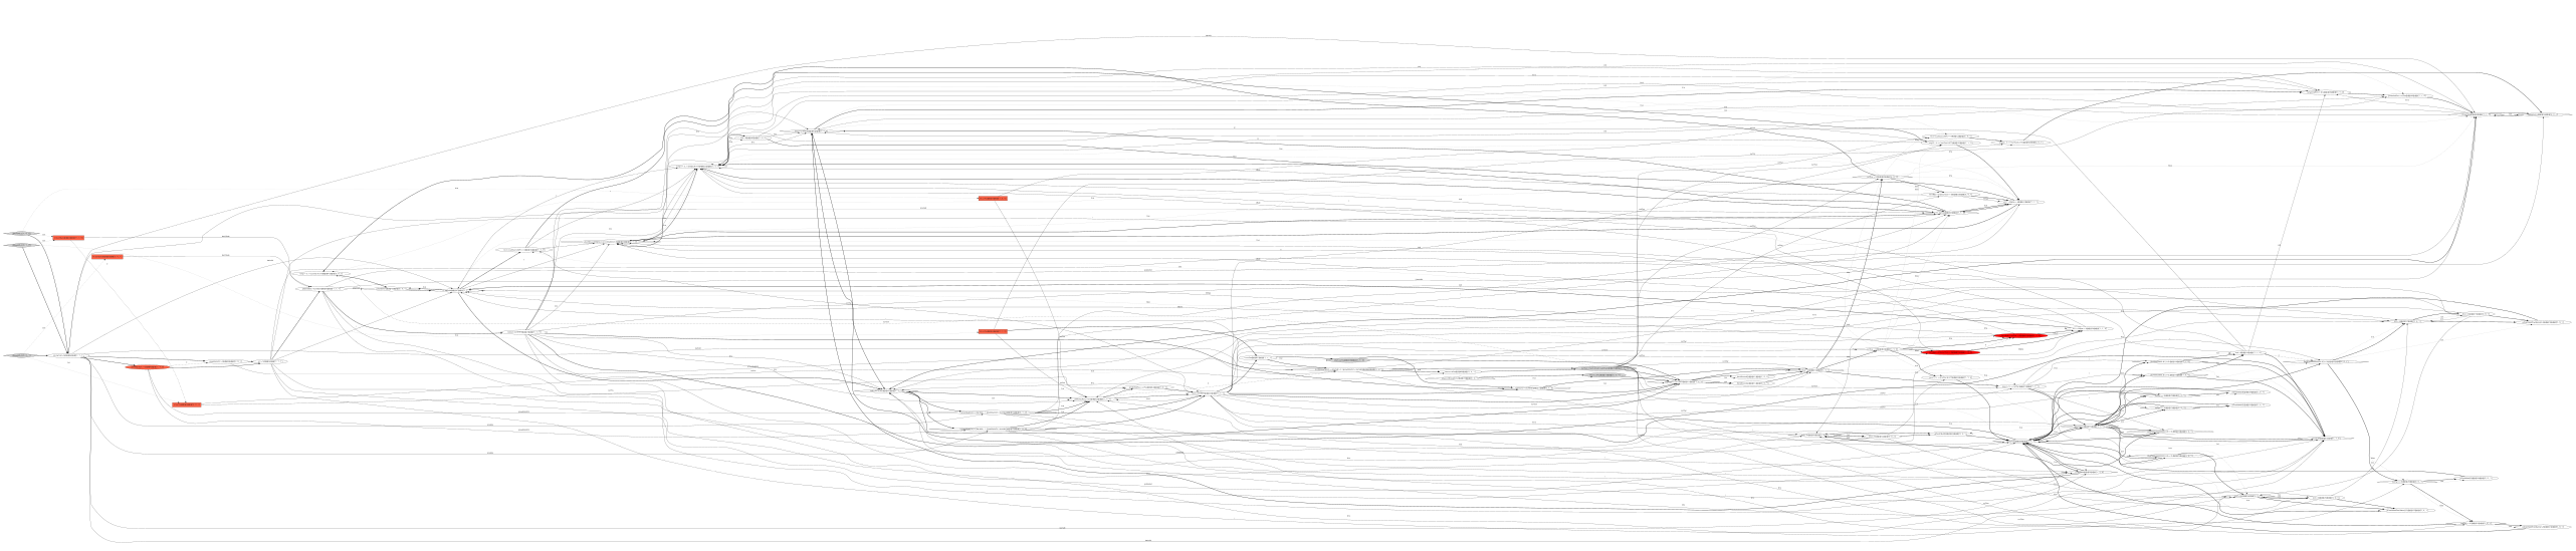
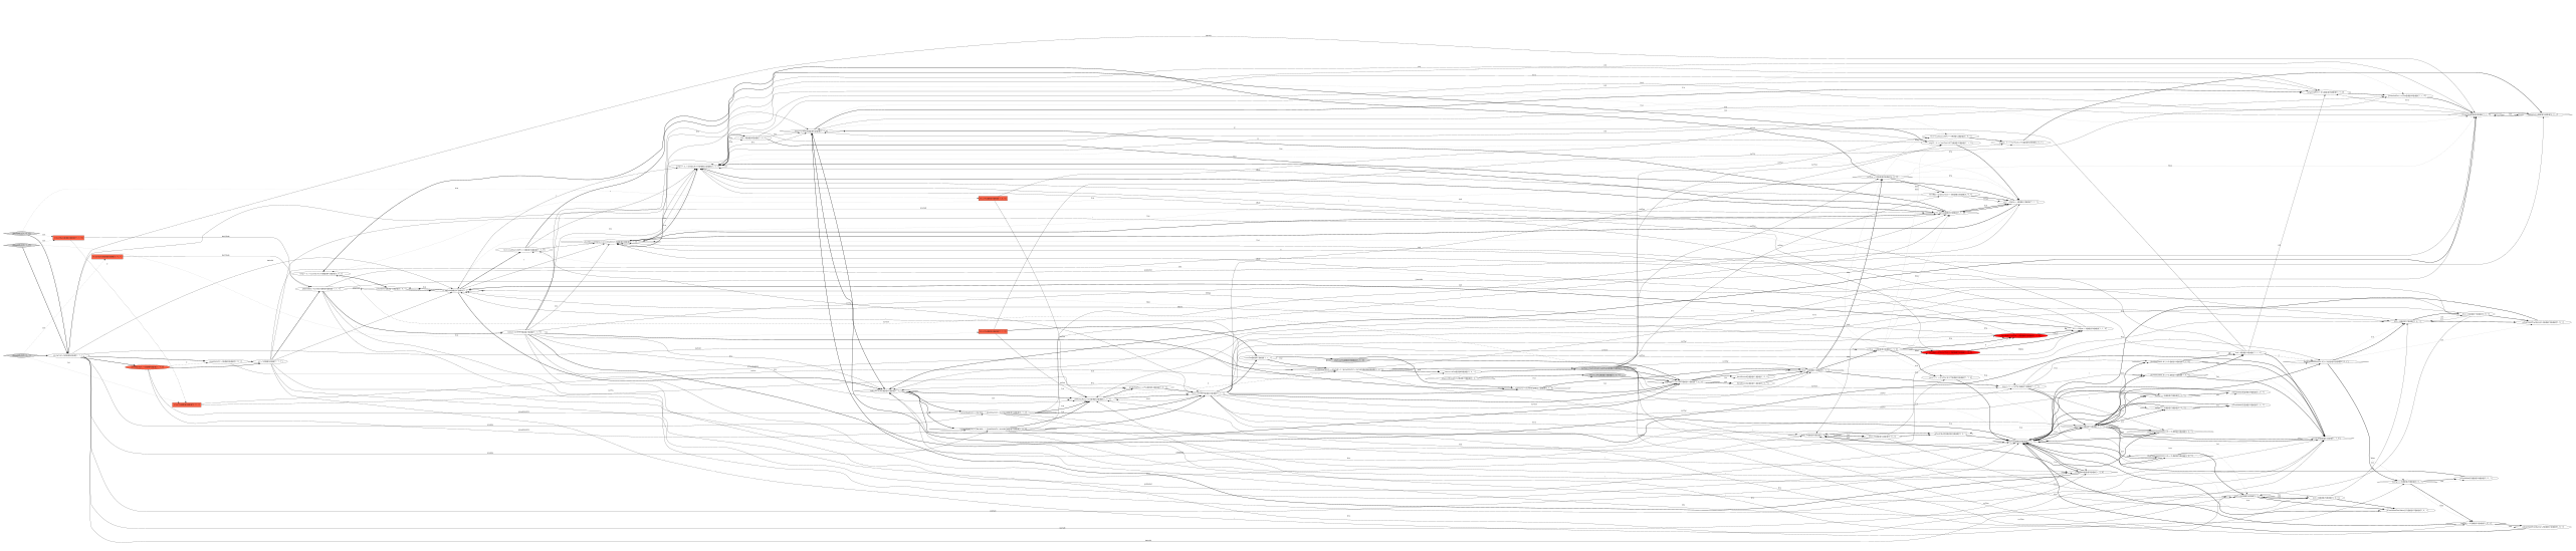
  digraph {
    fontname=Ubuntu
    rankdir=LR
    node [fillcolor=white fontname=Ubuntu shape=ellipse style=filled]
    edge [fontname=Ubuntu style=bold]
    n1 [label="long l = 1L << (curChar & 077)@@@41@@@['0', '0', '1']"]
    n2 [label="jjstateSet(--i(@@@43@@@['0', '0', '1']" shape=diamond]
    n3 [label="i != startsAt@@@47@@@['1', '1', '1']" shape=diamond]
    n4 [label="kind = 34@@@26@@@['0', '0', '1']"]
    n5 [label="kind != 0x7fffffff@@@62@@@['1', '1', '1']" shape=diamond]
    n6 [label="kind > 34@@@32@@@['0', '0', '1']" shape=diamond]
    n7 [label="jjCheckNAddTwoStates(2,3)@@@27@@@['0', '0', '1']"]
    n8 [label="jjmatchedKind = kind@@@63@@@['1', '1', '1']"]
    n9 [label="kind > 34@@@26@@@['0', '0', '1']" shape=diamond]
    n10 [label="kind > 34@@@17@@@['0', '0', '1']" shape=diamond]
    n11 [label="(i = jjnewStateCnt) == (startsAt = 1 - (jjnewStateCnt = startsAt))@@@53@@@['1', '0', '0']" shape=diamond]
    n12 [label="kind = 0x7fffffff@@@65@@@['1', '1', '1']"]
    n13 [label="(i = jjnewStateCnt) == (startsAt = 1 - (jjnewStateCnt = startsAt))@@@53@@@['0', '1', '0']" shape=diamond]
    n14 [label="jjmatchedPos = curPos@@@64@@@['0', '0', '1']"]
    n15 [label="jjCheckNAdd(4)@@@33@@@['0', '0', '1']"]
    n16 [label="kind = 34@@@32@@@['0', '0', '1']"]
    n17 [label="i != startsAt@@@38@@@['1', '1', '1']" shape=diamond]
    n18 [label="(i = jjnewStateCnt) == (startsAt = 5 - (jjnewStateCnt = startsAt))@@@68@@@['0', '0', '1']" shape=diamond]
    n19 [label="kind = 34@@@17@@@['0', '0', '1']"]
    n20 [label="jjCheckNAddTwoStates(2,3)@@@18@@@['0', '0', '1']"]
    n21 [fillcolor=lightgray label="return curPos@@@58@@@['1', '1', '0']"]
    n22 [label="++jjround == 0x7fffffff@@@11@@@['1', '1', '1']" shape=diamond]
    n23 [label="++jjround == 0x7fffffff@@@11@@@['0', '1', '0']" shape=diamond]
    n24 [label="curChar < 64@@@12@@@['1', '1', '1']" shape=diamond]
    n25 [label="ReInitRounds()@@@11@@@['0', '0', '1']"]
    n26 [label="ReInitRounds()@@@11@@@['1', '0', '0']"]
    n27 [label="jjCanMove_0(hiByte,i1,i2,l1,l2) && kind > 8@@@40@@@['0', '1', '0']" shape=diamond]
    n28 [label="long l1 = 1L << (hiByte & 077)@@@52@@@['1', '1', '1']"]
    n29 [label="i != startsAt@@@45@@@['1', '1', '0']" shape=diamond]
    n30 [label="jjmatchedKind = kind@@@48@@@['1', '1', '0']"]
    n31 [label="kind != 0x7fffffff@@@47@@@['1', '1', '0']" shape=diamond]
    n32 [label="int i2 = (curChar & 0xff) >> 6@@@53@@@['0', '0', '1']"]
    n33 [label="kind = 8@@@40@@@['1', '0', '0']"]
    n34 [label="int i1 = hiByte >> 6@@@51@@@['1', '1', '1']"]
    n35 [label="int i2 = (curChar & 0xff) >> 6@@@36@@@['1', '1', '0']"]
    n36 [label="long l2 = 1L << (curChar & 077)@@@37@@@['1', '1', '0']"]
    n37 [label="i != startsAt@@@30@@@['1', '1', '0']" shape=diamond]
    n38 [label="i != startsAt@@@21@@@['1', '1', '0']" shape=diamond]
    n39 [label="long l = 1L << curChar@@@13@@@['1', '1', '1']"]
    n40 [label="++curPos@@@67@@@['1', '1', '1']"]
    n41 [label="curChar < 128@@@23@@@['1', '1', '0']" shape=diamond]
    n42 [fillcolor=red label="int hiByte = curChar >> 8@@@33@@@['0', '1', '0']"]
    n43 [label="long l = 1L << (curChar & 077)@@@24@@@['1', '1', '0']"]
    n44 [fillcolor=red label="int hiByte = (int)(curChar >> 8)@@@33@@@['1', '0', '0']"]
    n45 [label="jjstateSet(--i(@@@15@@@['1', '1', '1']" shape=diamond]
    n46 [label="(0x3ff000000000000L & l) == 0L@@@31@@@['0', '0', '1']" shape=diamond]
    n47 [label="(0x3ff000000000000L & l) != 0L@@@16@@@['0', '0', '1']" shape=diamond]
    n48 [label="(0x100002600L & l) != 0L@@@16@@@['0', '1', '0']" shape=diamond]
    n49 [label="(0x100002600L & l) != 0L@@@16@@@['1', '0', '0']" shape=diamond]
    n50 [label="(0x3ff000000000000L & l) == 0L@@@25@@@['0', '0', '1']" shape=diamond]
    n51 [label="curChar == 45@@@23@@@['0', '0', '1']" shape=diamond]
    n52 [label="curChar == 46@@@29@@@['0', '0', '1']" shape=diamond]
    n53 [label="curChar == 45@@@20@@@['0', '0', '1']" shape=diamond]
    n54 [label="kind = 8@@@16@@@['1', '1', '0']"]
    n55 [label="jjmatchedPos = curPos@@@49@@@['1', '1', '0']"]
    n56 [label="i != startsAt@@@60@@@['1', '1', '1']" shape=diamond]
    n57 [label="jjCheckNAdd(2)@@@23@@@['0', '0', '1']"]
    n58 [fillcolor=lightgray label="curChar = input_stream.readChar()@@@70@@@['0', '0', '1']"]
    n59 [label="curChar < 128@@@40@@@['0', '0', '1']" shape=diamond]
    n60 [label="int hiByte = (int)(curChar >> 8)@@@50@@@['0', '0', '1']"]
    n61 [label="long l2 = 1L << (curChar & 077)@@@54@@@['0', '0', '1']"]
    n62 [label="curChar == 61@@@21@@@['0', '0', '1']" shape=diamond]
    n63 [label="jjCheckNAdd(2)@@@20@@@['0', '0', '1']"]
    n64 [label="jjstateSet(--i(@@@56@@@['0', '0', '1']" shape=diamond]
    n65 [label="jjCheckNAdd(4)@@@29@@@['0', '0', '1']"]
    n66 [label="jjCheckNAddTwoStates(1,2)@@@21@@@['0', '0', '1']"]
    n67 [label="jjstateSet(0( = startState@@@6@@@['1', '1', '1']"]
    n68 [label="int kind = 0x7fffffff@@@7@@@['1', '1', '1']"]
    n69 [label="int i1 = hiByte >> 6@@@34@@@['1', '1', '0']"]
    n70 [fillcolor=tomato label="int startState@@@2@@@['1', '1', '0']" shape=box]
    n71 [fillcolor=tomato label="int curPos@@@2@@@['0', '0', '1']" shape=box]
    n72 [label="return curPos@@@68@@@['0', '0', '1']"]
    n73 [fillcolor=lightgray label="jjMoveNfa_2['1', '0', '0']" shape=diamond]
    n74 [fillcolor=tomato label="int curPos@@@2@@@['1', '0', '0']" shape=box]
    n75 [label="int startsAt = 0@@@3@@@['1', '1', '1']"]
    n76 [fillcolor=tomato label="jjnewStateCnt = 1@@@4@@@['1', '1', '0']"]
    n77 [label="jjnewStateCnt = 5@@@4@@@['0', '0', '1']"]
    n78 [fillcolor=tomato label="int curPos@@@2@@@['0', '1', '0']" shape=box]
    n79 [label="int i = 1@@@5@@@['1', '1', '1']"]
    n80 [fillcolor=tomato label="int startState@@@2@@@['0', '0', '1']" shape=box]
    n81 [fillcolor=lightgray label="return curPos@@@73@@@['0', '0', '1']"]
    n82 [fillcolor=lightgray label="jjMoveNfa_0['0', '0', '1']" shape=diamond]
    n83 [fillcolor=lightgray label="jjMoveNfa_2['0', '1', '0']" shape=diamond]
    n84 [label="java.io.IOException e@@@72@@@['0', '0', '1']" shape=diamond]
    n1 -> n2
    n2 -> n3
    n3 -> n2 [label=true style=dotted]
    n3 -> n2
    n3 -> n5
    n3 -> n27 [label=l1 style=solid]
    n3 -> n28 [label=l1 style=solid]
    n3 -> n35
    n4 -> n5 [label=kind style=solid]
    n4 -> n6 [label=kind style=solid]
    n4 -> n7
    n4 -> n8 [label=kind style=solid]
    n4 -> n9 [label=kind style=solid]
    n4 -> n10 [label=kind style=solid]
    n5 -> n8 [label=true style=dotted]
    n5 -> n8
    n5 -> n11
    n5 -> n12 [label=true style=dotted]
    n5 -> n13
    n5 -> n14 [label=true style=dotted]
    n6 -> n15
    n6 -> n16 [label=true style=dotted]
    n6 -> n16
    n7 -> n17
    n8 -> n12
    n8 -> n14
    n8 -> n18 [label=0 style=dashed]
    n9 -> n4 [label=true style=dotted]
    n9 -> n4
    n9 -> n7
    n10 -> n19
    n10 -> n19 [label=true style=dotted]
    n10 -> n20
    n11 -> n8 [label=true style=dotted]
    n11 -> n8
    n11 -> n12
    n11 -> n29 [label=i style=solid]
    n11 -> n37 [label=i style=solid]
    n11 -> n38 [label=i style=solid]
    n12 -> n5 [label=kind style=solid]
    n12 -> n6 [label=kind style=solid]
    n12 -> n8 [label=kind style=solid]
    n12 -> n9 [label=kind style=solid]
    n12 -> n10 [label=kind style=solid]
    n12 -> n22
    n12 -> n23
    n12 -> n24 [label=curChar style=solid]
    n12 -> n35 [label=curChar style=solid]
    n12 -> n36 [label=curChar style=solid]
    n12 -> n39 [label=curChar style=solid]
    n12 -> n40
    n12 -> n41 [label=curChar style=solid]
    n12 -> n42 [label=curChar style=solid]
    n12 -> n43 [label=curChar style=solid]
    n12 -> n44 [label=curChar style=solid]
    n13 -> n8 [label=true style=dotted]
    n13 -> n8
    n13 -> n12
    n13 -> n29 [label=i style=solid]
    n13 -> n37 [label=i style=solid]
    n13 -> n38 [label=i style=solid]
    n14 -> n12
    n15 -> n17
    n16 -> n5 [label=kind style=solid]
    n16 -> n6 [label=kind style=solid]
    n16 -> n8 [label=kind style=solid]
    n16 -> n9 [label=kind style=solid]
    n16 -> n10 [label=kind style=solid]
    n16 -> n15
    n17 -> n5
    n17 -> n37
    n17 -> n45 [label=true style=dotted]
    n17 -> n45
    n18 -> n3 [label=i style=solid]
    n18 -> n17 [label=i style=solid]
    n18 -> n56 [label=i style=solid]
    n18 -> n58
    n18 -> n72 [label=true style=dotted]
    n18 -> n72
    n19 -> n5 [label=kind style=solid]
    n19 -> n6 [label=kind style=solid]
    n19 -> n8 [label=kind style=solid]
    n19 -> n9 [label=kind style=solid]
    n19 -> n10 [label=kind style=solid]
    n19 -> n20
    n20 -> n17
    n21 -> n22
    n21 -> n23
    n22 -> n24
    n22 -> n25 [label=true style=dotted]
    n22 -> n25
    n22 -> n26 [label=true style=dotted]
    n22 -> n26
    n23 -> n22
    n23 -> n22 [label=true style=dotted]
    n23 -> n24
    n24 -> n17 [label=true style=dotted]
    n24 -> n38 [label=true style=dotted]
    n24 -> n39 [label=true style=dotted]
    n24 -> n39
    n24 -> n41
    n24 -> n41 [label=false style=dotted]
    n24 -> n59 [label=false style=dotted]
    n24 -> n59
    n25 -> n24
    n26 -> n24
    n27 -> n28 [label=true style=dotted]
    n27 -> n28
    n27 -> n29
    n28 -> n27 [label=kind style=solid]
    n28 -> n29
    n28 -> n30 [label=kind style=solid]
    n28 -> n31 [label=kind style=solid]
    n28 -> n32 [style=dotted]
    n28 -> n33 [label=true style=dotted]
    n28 -> n33
    n29 -> n31
    n29 -> n34 [label=true style=dotted]
    n29 -> n34
    n30 -> n55
    n31 -> n5
    n31 -> n30
    n31 -> n30 [label=true style=dotted]
    n31 -> n55 [label=true style=dotted]
    n31 -> n56 [label=true style=dotted]
    n32 -> n61
    n33 -> n28 [label=kind style=solid]
    n33 -> n29
    n33 -> n30 [label=kind style=solid]
    n33 -> n31 [label=kind style=solid]
    n34 -> n27
    n34 -> n27 [label=true style=dotted]
    n34 -> n28 [label=true style=dotted]
    n34 -> n28
    n34 -> n29
    n35 -> n27 [label=i2 style=solid]
    n35 -> n28 [label=i2 style=solid]
    n35 -> n36
    n36 -> n27 [label=l2 style=solid]
    n36 -> n28 [label=l2 style=solid]
    n36 -> n34
    n37 -> n17
    n37 -> n17 [label=true style=dotted]
    n37 -> n31
    n38 -> n31
    n38 -> n45
    n38 -> n45 [label=true style=dotted]
    n39 -> n45
    n39 -> n46 [label=l style=solid]
    n39 -> n47 [label=l style=solid]
    n39 -> n48 [label=l style=solid]
    n39 -> n49 [label=l style=solid]
    n39 -> n50 [label=l style=solid]
    n40 -> n18
    n40 -> n21
    n40 -> n21 [label=true style=dotted]
    n41 -> n3 [label=false style=dotted]
    n41 -> n29 [label=false style=dotted]
    n41 -> n35 [label=false style=dotted]
    n41 -> n36 [label=false style=dotted]
    n41 -> n37 [label=true style=dotted]
    n41 -> n42 [label=false style=dotted]
    n41 -> n42
    n41 -> n43 [label=true style=dotted]
    n41 -> n43
    n41 -> n44 [label=false style=dotted]
    n41 -> n44
    n41 -> n69 [label=false style=dotted]
    n42 -> n3 [label=hiByte style=solid]
    n42 -> n27 [label=hiByte style=solid]
    n42 -> n69 [label=hiByte style=solid]
    n42 -> n69
    n43 -> n17
    n44 -> n3 [label=hiByte style=solid]
    n44 -> n28 [label=hiByte style=solid]
    n44 -> n42 [label=0 style=dashed]
    n44 -> n69
    n44 -> n69 [label=hiByte style=solid]
    n45 -> n6 [label=true style=dotted]
    n45 -> n7 [label=true style=dotted]
    n45 -> n9 [label=true style=dotted]
    n45 -> n15 [label=true style=dotted]
    n45 -> n17
    n45 -> n38
    n45 -> n46 [label=true style=dotted]
    n45 -> n46
    n45 -> n47 [label=true style=dotted]
    n45 -> n47
    n45 -> n48 [label=true style=dotted]
    n45 -> n48
    n45 -> n49
    n45 -> n49 [label=true style=dotted]
    n45 -> n50
    n45 -> n50 [label=true style=dotted]
    n45 -> n51
    n45 -> n51 [label=true style=dotted]
    n45 -> n52 [label=true style=dotted]
    n45 -> n52
    n46 -> n6
    n46 -> n17
    n47 -> n10
    n47 -> n10 [label=true style=dotted]
    n47 -> n20 [label=true style=dotted]
    n47 -> n53 [label=false style=dotted]
    n47 -> n53
    n48 -> n38
    n48 -> n54 [label=true style=dotted]
    n48 -> n54
    n49 -> n38
    n49 -> n54 [label=true style=dotted]
    n49 -> n54
    n50 -> n9
    n50 -> n17
    n51 -> n17
    n51 -> n57 [label=true style=dotted]
    n51 -> n57
    n52 -> n17
    n52 -> n65
    n52 -> n65 [label=true style=dotted]
    n53 -> n62 [label=false style=dotted]
    n53 -> n62
    n53 -> n63
    n53 -> n63 [label=true style=dotted]
    n54 -> n27 [label=kind style=solid]
    n54 -> n28 [label=kind style=solid]
    n54 -> n30 [label=kind style=solid]
    n54 -> n31 [label=kind style=solid]
    n54 -> n38
    n54 -> n47 [label=0 style=dashed]
    n55 -> n56
    n56 -> n5
    n56 -> n27 [label=kind style=solid]
    n56 -> n28 [label=kind style=solid]
    n56 -> n30 [label=kind style=solid]
    n56 -> n31 [label=kind style=solid]
    n56 -> n64
    n56 -> n64 [label=true style=dotted]
    n57 -> n17
    n58 -> n1 [label=curChar style=dashed]
    n58 -> n22
    n58 -> n24 [label=curChar style=solid]
    n58 -> n32 [label=curChar style=solid]
    n58 -> n39 [label=curChar style=solid]
    n58 -> n51 [label=curChar style=solid]
    n58 -> n52 [label=curChar style=solid]
    n58 -> n53 [label=curChar style=solid]
    n58 -> n59 [label=curChar style=solid]
    n58 -> n60 [label=curChar style=solid]
    n58 -> n61 [label=curChar style=solid]
    n58 -> n62 [label=curChar style=solid]
    n59 -> n1
    n59 -> n1 [label=true style=dotted]
    n59 -> n3 [label=true style=dotted]
    n59 -> n28 [label=false style=dotted]
    n59 -> n32 [label=false style=dotted]
    n59 -> n34 [label=false style=dotted]
    n59 -> n56 [label=false style=dotted]
    n59 -> n60
    n59 -> n60 [label=false style=dotted]
    n59 -> n61 [label=false style=dotted]
    n60 -> n28 [label=hiByte style=solid]
    n60 -> n34 [label=hiByte style=solid]
    n60 -> n34
    n61 -> n64
    n62 -> n17
    n62 -> n66
    n62 -> n66 [label=true style=dotted]
    n63 -> n17
    n64 -> n56
    n65 -> n17
    n66 -> n17
    n67 -> n2 [label=jjstateSet style=solid]
    n67 -> n17 [label=jjstateSet style=solid]
    n67 -> n34 [label=jjstateSet style=solid]
    n67 -> n45 [label=jjstateSet style=solid]
    n67 -> n64 [label=jjstateSet style=solid]
    n67 -> n68
    n68 -> n5 [label=kind style=solid]
    n68 -> n6 [label=kind style=solid]
    n68 -> n8 [label=kind style=solid]
    n68 -> n9 [label=kind style=solid]
    n68 -> n10 [label=kind style=solid]
    n68 -> n22
    n68 -> n23
    n68 -> n27 [label=kind style=solid]
    n68 -> n28 [label=kind style=solid]
    n68 -> n30 [label=kind style=solid]
    n68 -> n31 [label=kind style=solid]
    n69 -> n3
    n69 -> n27 [label=i1 style=solid]
    n69 -> n28 [label=i1 style=solid]
    n70 -> n67 [label=startState style=solid]
    n70 -> n71 [label=0 style=dashed]
    n71 -> n14 [label=curPos style=solid]
    n71 -> n72 [label=curPos style=solid]
    n72 -> n58
    n73 -> n70 [label=true style=dotted]
    n73 -> n74 [label=true style=dotted]
    n73 -> n75
    n74 -> n8 [label=curPos style=solid]
    n74 -> n55 [label=curPos style=solid]
    n75 -> n3 [label=startsAt style=solid]
    n75 -> n11 [label=startsAt style=solid]
    n75 -> n13 [label=startsAt style=solid]
+   n75 -> n17 [label=startsAt style=solid]
    n75 -> n18 [label=startsAt style=solid]
    n75 -> n29 [label=startsAt style=solid]
    n75 -> n37 [label=startsAt style=solid]
    n75 -> n38 [label=startsAt style=solid]
    n75 -> n56 [label=startsAt style=solid]
    n75 -> n76
    n75 -> n77
    n76 -> n11 [label=jjnewStateCnt style=solid]
    n76 -> n13 [label=jjnewStateCnt style=solid]
    n76 -> n77 [label=0 style=dashed]
    n76 -> n79
    n77 -> n18 [label=jjnewStateCnt style=solid]
    n77 -> n79
    n78 -> n8 [label=curPos style=solid]
    n78 -> n40
    n78 -> n55 [label=curPos style=solid]
    n79 -> n3 [label=i style=solid]
    n79 -> n17 [label=i style=solid]
    n79 -> n29 [label=i style=solid]
    n79 -> n37 [label=i style=solid]
    n79 -> n38 [label=i style=solid]
    n79 -> n56 [label=i style=solid]
    n79 -> n67
    n80 -> n67 [label=startState style=solid]
    n81 -> n22
    n82 -> n71 [label=true style=dotted]
    n82 -> n75
    n82 -> n80 [label=true style=dotted]
    n83 -> n70 [label=true style=dotted]
    n83 -> n75
    n83 -> n78 [label=true style=dotted]
    n84 -> n81
    n84 -> n81 [label=true style=dotted]
  }
